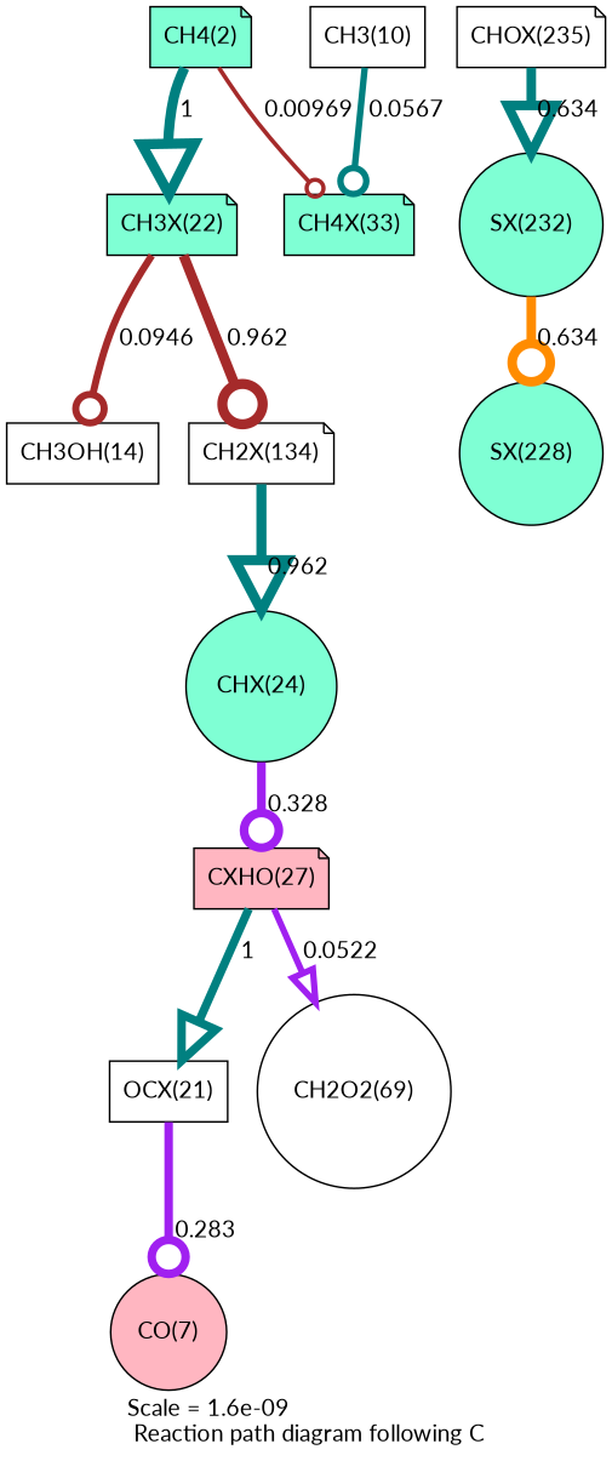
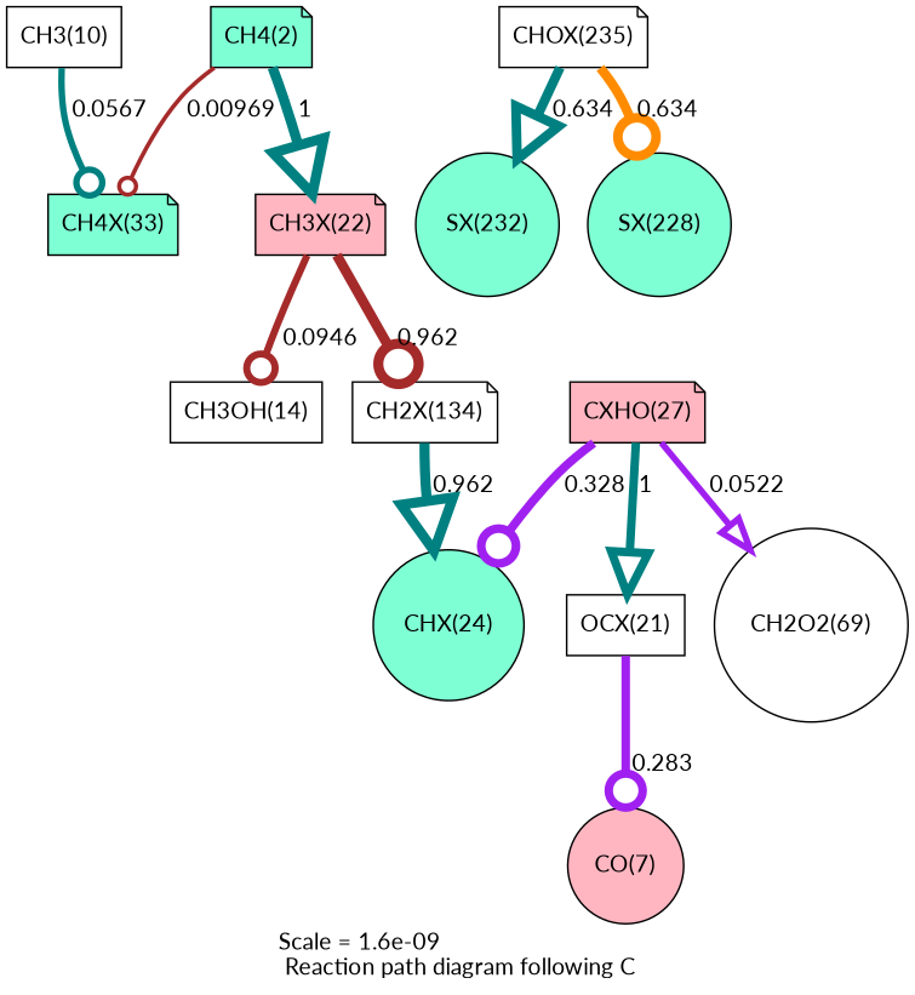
  digraph {
    fontname=Lato
    label="Scale = 1.6e-09\l Reaction path diagram following C"
    node [fillcolor=aquamarine fontname=Lato shape=note style=filled]
    edge [arrowhead=odot arrowsize=2.99 color=teal fontname=Lato penwidth=5.97]
    n1 [label="CH4(2)"]
    n2 [label="CH4X(33)"]
-   n3 [label="CH3X(22)"]
+   n3 [fillcolor=lightpink label="CH3X(22)"]
    n4 [fillcolor=white label="CH3OH(14)" shape=box]
    n5 [fillcolor=white label="CH2X(134)"]
    n6 [label="CHX(24)" shape=circle]
    n7 [fillcolor=white label="CH3(10)" shape=box]
    n8 [fillcolor=lightpink label="CXHO(27)"]
    n9 [fillcolor=white label="OCX(21)" shape=box]
    n10 [fillcolor=white label="CH2O2(69)" shape=circle]
    n11 [fillcolor=lightpink label="CO(7)" shape=circle]
    n12 [fillcolor=white label="CHOX(235)"]
    n13 [label="SX(232)" shape=circle]
    n14 [label="SX(228)" shape=circle]
    n1 -> n2 [arrowsize=1.25 color=brown label=" 0.00969" penwidth=2.5]
    n1 -> n3 [arrowhead=onormal arrowsize=3 label=" 1" penwidth=6]
    n3 -> n4 [arrowsize=2.11 color=brown label=" 0.0946" penwidth=4.22]
    n3 -> n5 [color=brown label=" 0.962"]
    n5 -> n6 [arrowhead=onormal label=" 0.962"]
-   n6 -> n8 [arrowsize=2.58 color=purple label=" 0.328" penwidth=5.16]
+   n8 -> n6 [arrowsize=2.58 color=purple label=" 0.328" penwidth=5.16]
    n7 -> n2 [arrowsize=1.92 label=" 0.0567" penwidth=3.83]
    n8 -> n9 [arrowhead=onormal arrowsize=2.51 label=" 1" penwidth=5.03]
    n8 -> n10 [arrowhead=onormal arrowsize=1.89 color=purple label=" 0.0522" penwidth=3.77]
    n9 -> n11 [arrowsize=2.52 color=purple label=" 0.283" penwidth=5.05]
    n12 -> n13 [arrowhead=onormal arrowsize=2.83 label=" 0.634" penwidth=5.66]
-   n13 -> n14 [arrowsize=2.83 color=darkorange label=" 0.634" penwidth=5.66]
+   n12 -> n14 [arrowsize=2.83 color=darkorange label=" 0.634" penwidth=5.66]
  }
